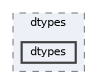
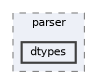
  digraph {
    compound=true
    n1 [color=grey25 fillcolor="#edf0f7" fontname=Helvetica fontsize=10 height=0.2 label=dtypes shape=box style="filled,bold" width=0.4]
    subgraph cluster_1 {
      bgcolor="#edf0f7"
      fontname=Helvetica
      fontsize=10
-     label=dtypes
+     label=parser
      pencolor=grey50
      style="filled,dashed"
      n1
    }
  }
